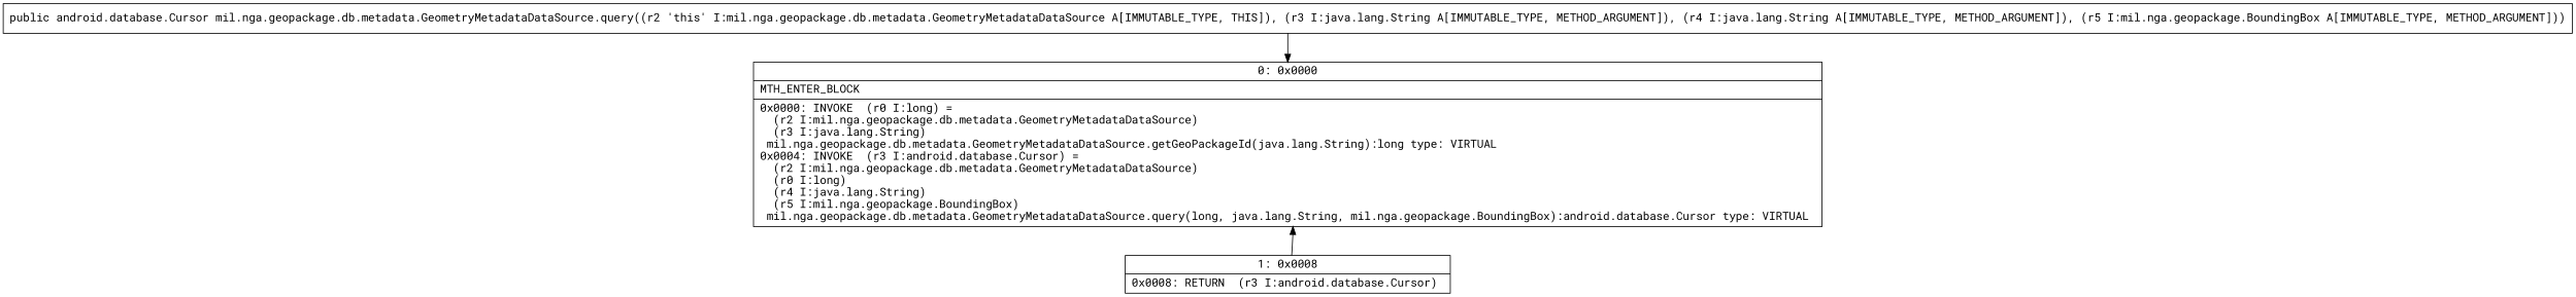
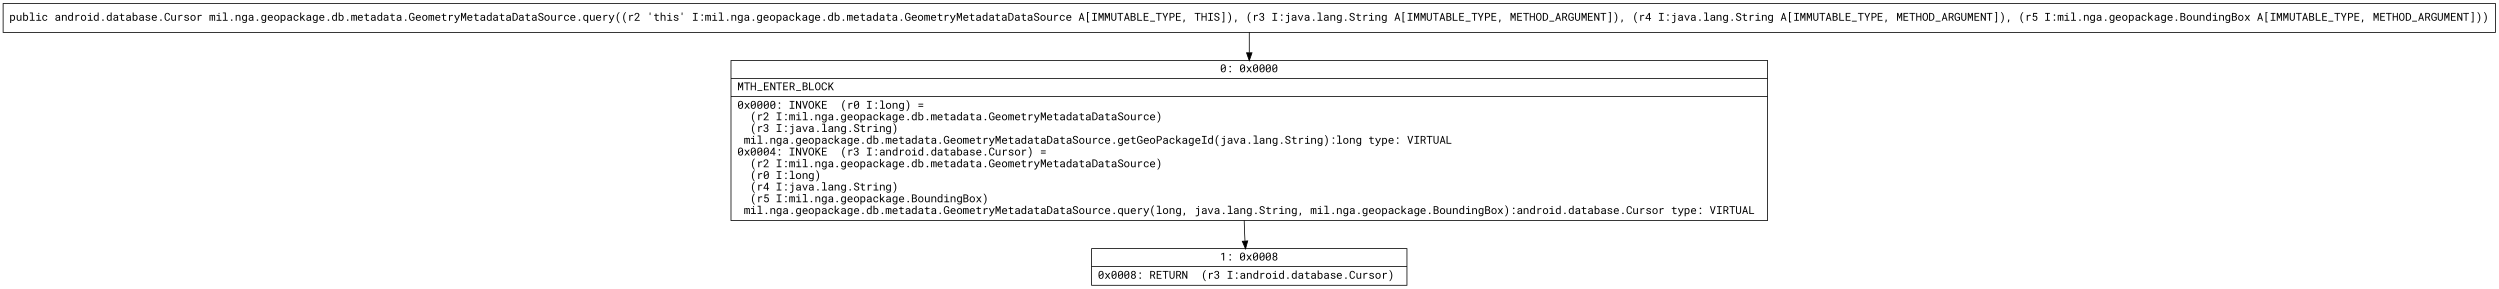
  digraph {
    fontname="Roboto Mono"
    node [shape=record fontname="Roboto Mono"]
    edge [fontname="Roboto Mono"]
    n1 [label="{0\:\ 0x0000|MTH_ENTER_BLOCK\l|0x0000: INVOKE  (r0 I:long) = \l  (r2 I:mil.nga.geopackage.db.metadata.GeometryMetadataDataSource)\l  (r3 I:java.lang.String)\l mil.nga.geopackage.db.metadata.GeometryMetadataDataSource.getGeoPackageId(java.lang.String):long type: VIRTUAL \l0x0004: INVOKE  (r3 I:android.database.Cursor) = \l  (r2 I:mil.nga.geopackage.db.metadata.GeometryMetadataDataSource)\l  (r0 I:long)\l  (r4 I:java.lang.String)\l  (r5 I:mil.nga.geopackage.BoundingBox)\l mil.nga.geopackage.db.metadata.GeometryMetadataDataSource.query(long, java.lang.String, mil.nga.geopackage.BoundingBox):android.database.Cursor type: VIRTUAL \l}"]
    n2 [label="{1\:\ 0x0008|0x0008: RETURN  (r3 I:android.database.Cursor) \l}"]
    n3 [label="{public android.database.Cursor mil.nga.geopackage.db.metadata.GeometryMetadataDataSource.query((r2 'this' I:mil.nga.geopackage.db.metadata.GeometryMetadataDataSource A[IMMUTABLE_TYPE, THIS]), (r3 I:java.lang.String A[IMMUTABLE_TYPE, METHOD_ARGUMENT]), (r4 I:java.lang.String A[IMMUTABLE_TYPE, METHOD_ARGUMENT]), (r5 I:mil.nga.geopackage.BoundingBox A[IMMUTABLE_TYPE, METHOD_ARGUMENT])) }"]
-   n2 -> n1
+   n1 -> n2
    n3 -> n1
  }
